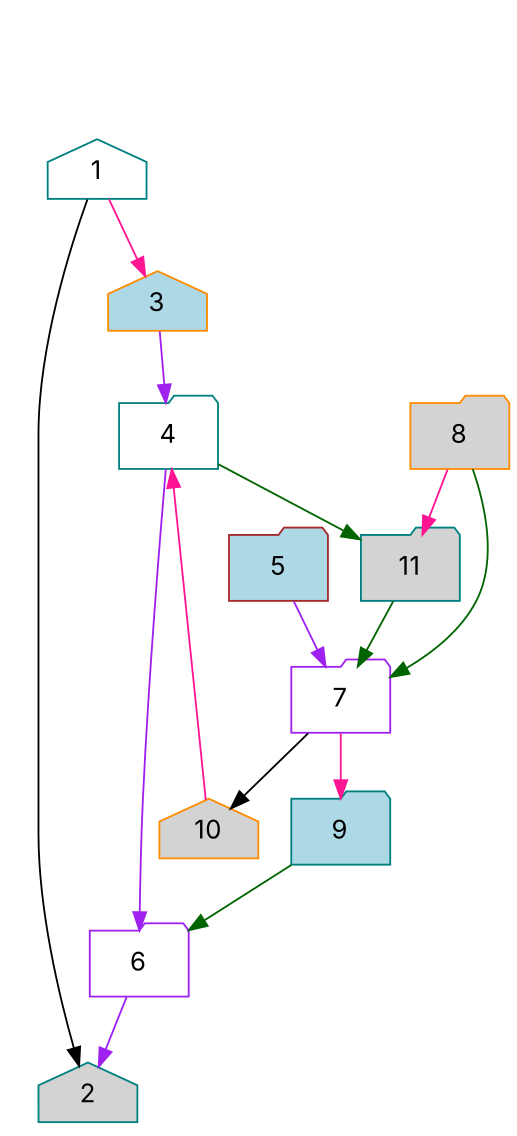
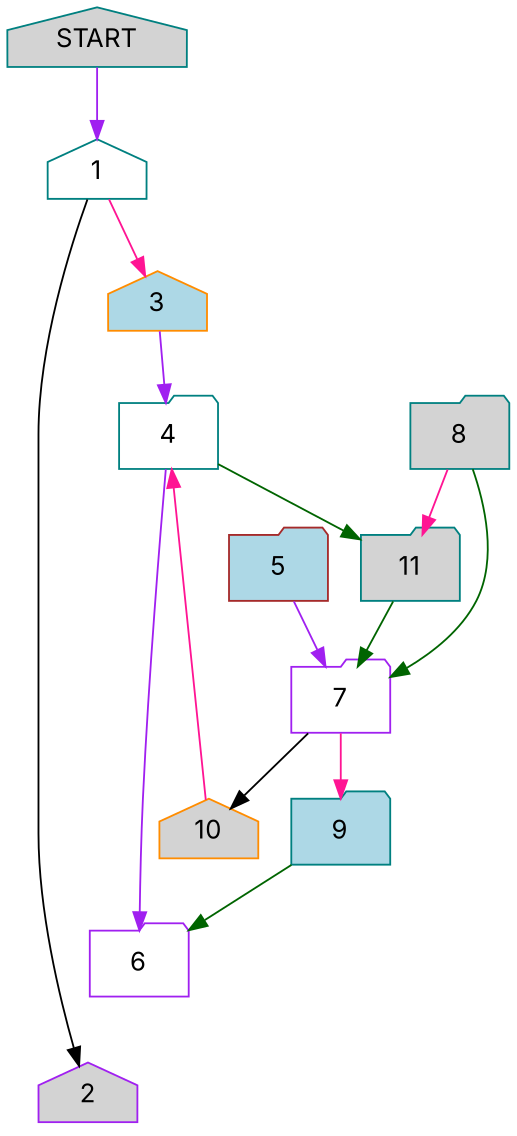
  digraph {
    fontname=Inter
    node [color=teal fillcolor=lightgrey fontname=Inter shape=folder style=filled]
    edge [color=purple fontname=Inter]
+   n1 [label=START shape=house]
    1 [fillcolor=white shape=house]
-   2 [shape=house]
+   2 [color=purple shape=house]
    3 [color=darkorange fillcolor=lightblue shape=house]
    4 [fillcolor=white]
    6 [color=purple fillcolor=white]
    11
    5 [color=brown fillcolor=lightblue]
    7 [color=purple fillcolor=white]
    9 [fillcolor=lightblue]
    10 [color=darkorange shape=house]
-   8 [color=darkorange]
+   8
+   n1 -> 1
    1 -> 2 [color=black]
    1 -> 3 [color=deeppink]
    3 -> 4
    4 -> 6
    4 -> 11 [color=darkgreen]
-   6 -> 2
    11 -> 7 [color=darkgreen]
    5 -> 7
    7 -> 9 [color=deeppink]
    7 -> 10 [color=black]
    9 -> 6 [color=darkgreen]
    10 -> 4 [color=deeppink]
    8 -> 11 [color=deeppink]
    8 -> 7 [color=darkgreen]
  }
